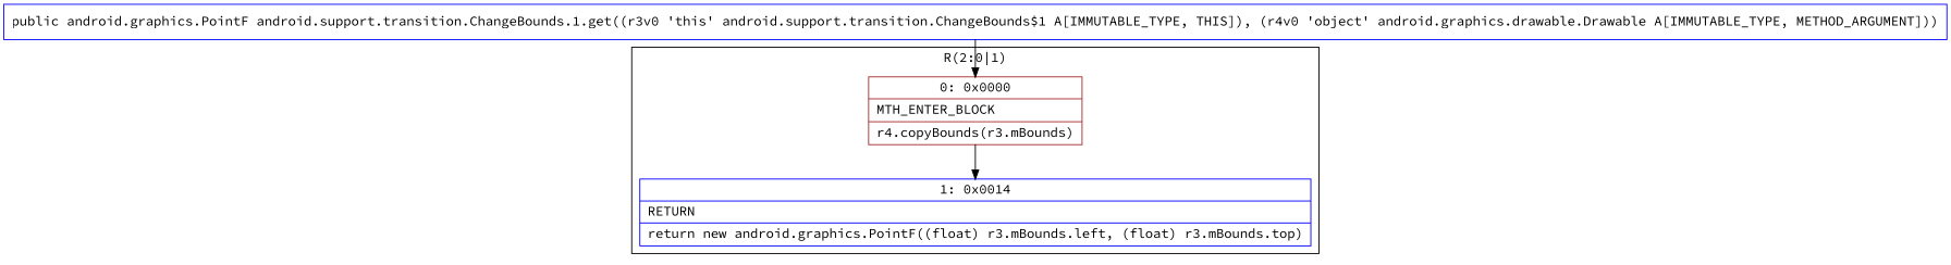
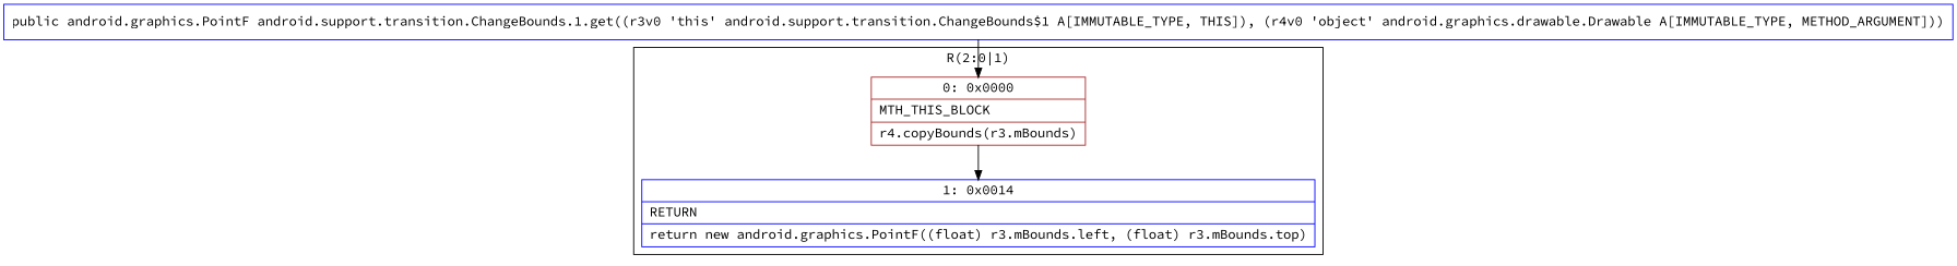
  digraph {
    fontname="Source Code Pro"
    node [color=blue shape=record fontname="Source Code Pro"]
    edge [fontname="Source Code Pro"]
-   n1 [color=brown label="{0\:\ 0x0000|MTH_ENTER_BLOCK\l|r4.copyBounds(r3.mBounds)\l}"]
+   n1 [color=brown label="{0\:\ 0x0000|MTH_THIS_BLOCK\l|r4.copyBounds(r3.mBounds)\l}"]
    n2 [label="{1\:\ 0x0014|RETURN\l|return new android.graphics.PointF((float) r3.mBounds.left, (float) r3.mBounds.top)\l}"]
    n3 [label="{public android.graphics.PointF android.support.transition.ChangeBounds.1.get((r3v0 'this' android.support.transition.ChangeBounds$1 A[IMMUTABLE_TYPE, THIS]), (r4v0 'object' android.graphics.drawable.Drawable A[IMMUTABLE_TYPE, METHOD_ARGUMENT])) }"]
    subgraph cluster_1 {
      label="R(2:0|1)"
      n1
      n2
    }
    n1 -> n2
    n3 -> n1
  }
